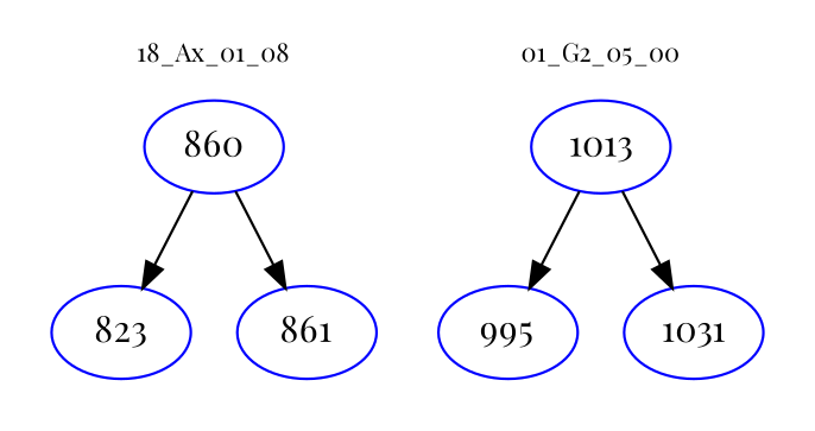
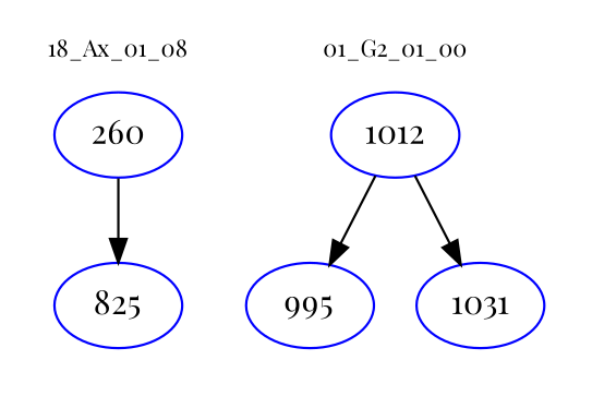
  digraph {
    fontname="Playfair Display"
    node [color=blue fontname="Playfair Display"]
    edge [color=black fontname="Playfair Display"]
-   n1 [label=860]
-   n2 [label=823]
-   n3 [label=861]
-   n4 [label=1013]
+   n1 [label=260]
+   n2 [label=825]
+   n4 [label=1012]
    n5 [label=995]
    n6 [label=1031]
    subgraph cluster_1 {
      color=white
      fontsize=10
      label="18_Ax_01_08"
      n1
      n2
-     n3
    }
    subgraph cluster_2 {
      color=white
      fontsize=10
-     label="01_G2_05_00"
+     label="01_G2_01_00"
      n4
      n5
      n6
    }
    n1 -> n2
-   n1 -> n3
    n4 -> n5
    n4 -> n6
  }
